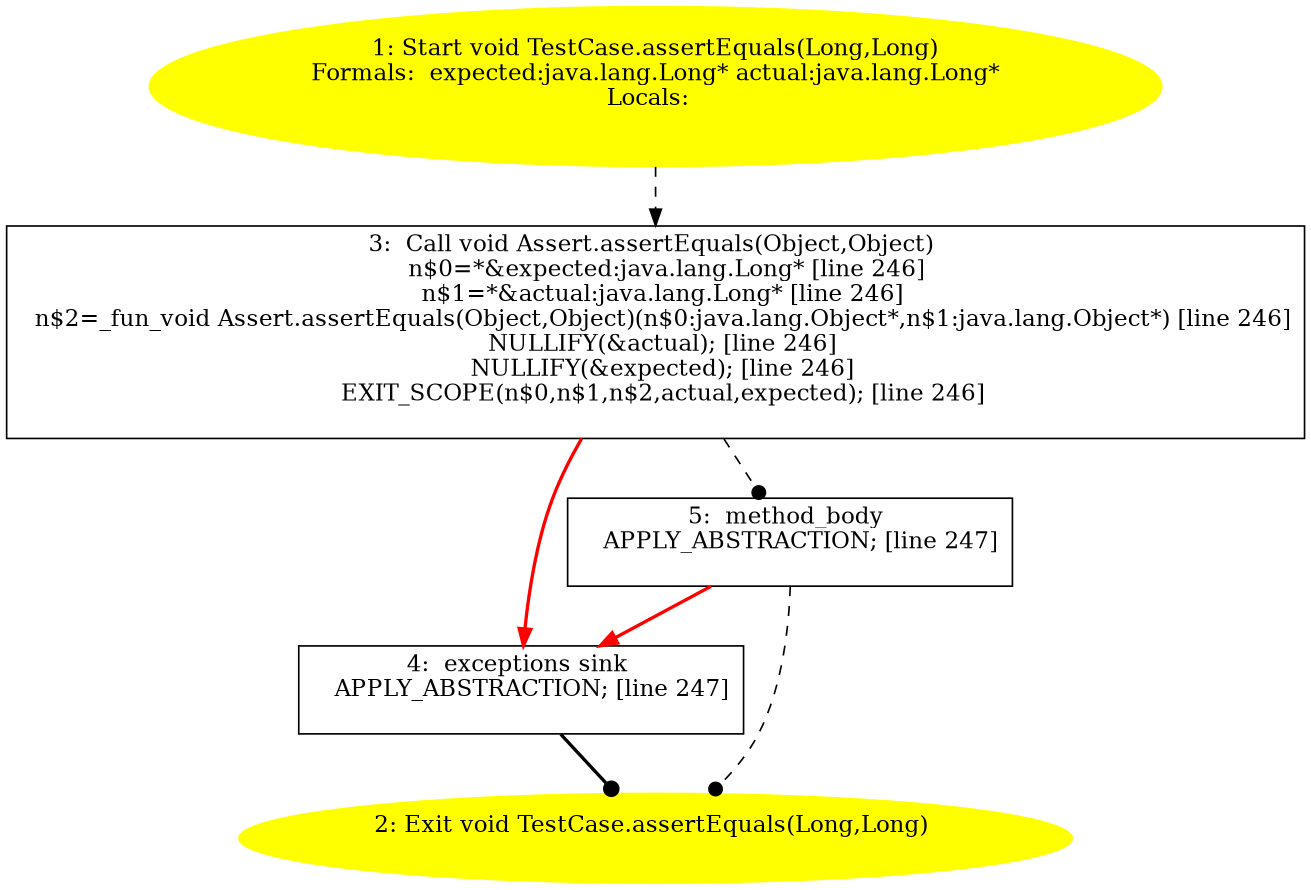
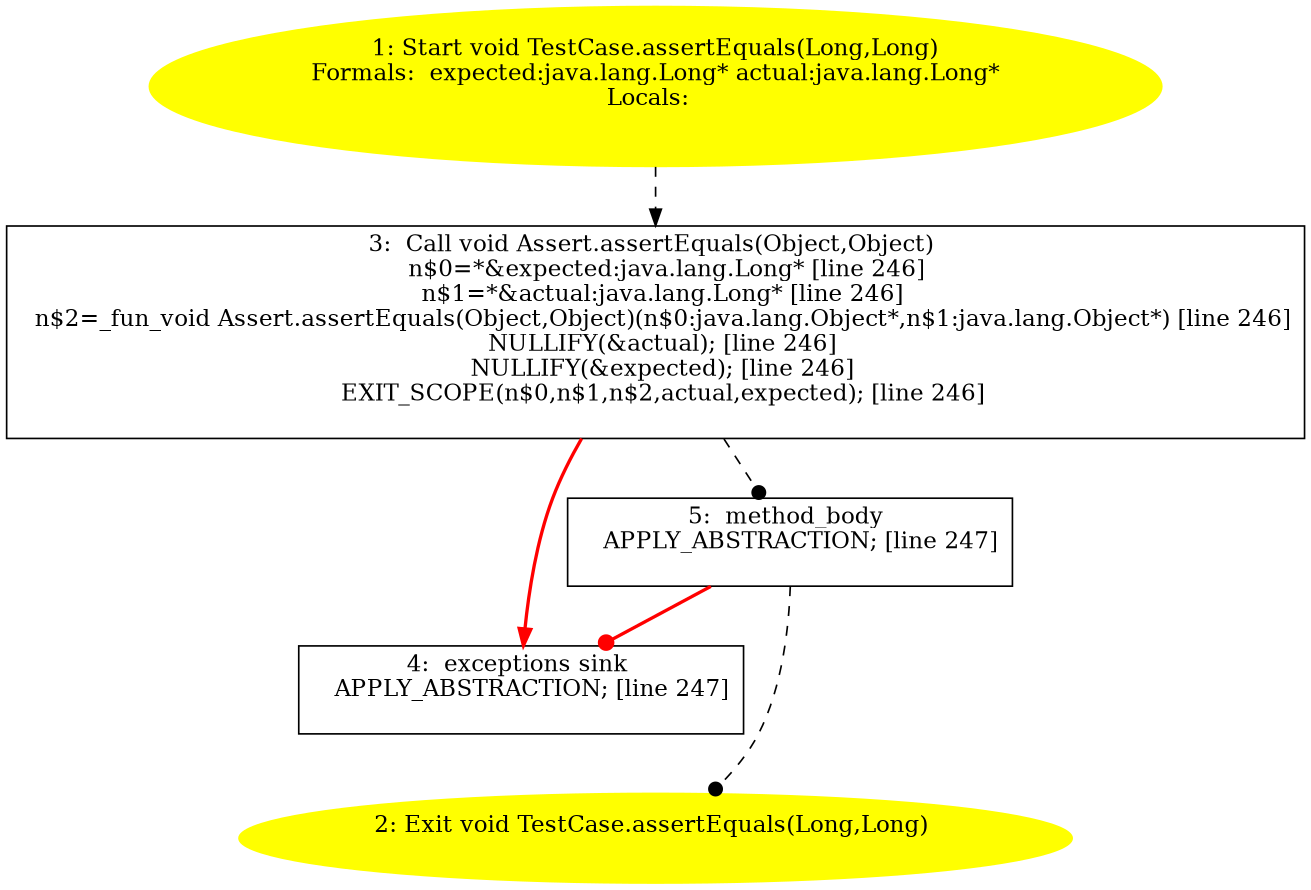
  digraph {
    node [shape=box]
    edge [arrowhead=dot style=dashed]
    n1 [color=yellow label="1: Start void TestCase.assertEquals(Long,Long)\nFormals:  expected:java.lang.Long* actual:java.lang.Long*\nLocals:  \n  " style=filled shape=""]
    n2 [label="3:  Call void Assert.assertEquals(Object,Object) \n   n$0=*&expected:java.lang.Long* [line 246]\n  n$1=*&actual:java.lang.Long* [line 246]\n  n$2=_fun_void Assert.assertEquals(Object,Object)(n$0:java.lang.Object*,n$1:java.lang.Object*) [line 246]\n  NULLIFY(&actual); [line 246]\n  NULLIFY(&expected); [line 246]\n  EXIT_SCOPE(n$0,n$1,n$2,actual,expected); [line 246]\n "]
    n3 [label="5:  method_body \n   APPLY_ABSTRACTION; [line 247]\n "]
    n4 [label="4:  exceptions sink \n   APPLY_ABSTRACTION; [line 247]\n "]
    n5 [color=yellow label="2: Exit void TestCase.assertEquals(Long,Long) \n  " style=filled shape=""]
    n1 -> n2 [arrowhead=normal]
    n2 -> n3
    n2 -> n4 [arrowhead=normal color=red style=bold]
-   n3 -> n4 [arrowhead=normal color=red style=bold]
+   n3 -> n4 [color=red style=bold]
    n3 -> n5
-   n4 -> n5 [style=bold]
  }
